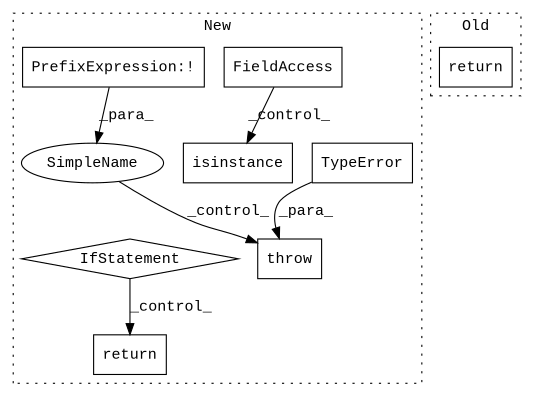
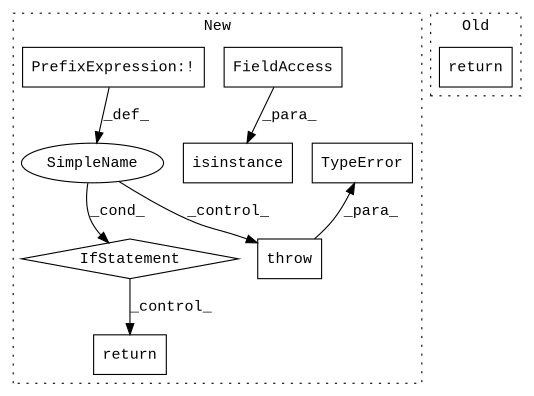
  digraph {
    fontname="Liberation Mono"
    node [a=32 fontname="Liberation Mono" l=7 shape=box]
    edge [fontname="Liberation Mono"]
    n1 [l=11 label=TypeError s=1735]
    n2 [a=53 l=6 label=throw s=1729]
    n3 [a=25 l="4,2" label=IfStatement s="1692,1719" shape=diamond]
    n4 [a=42 label=SimpleName shape=ellipse l=""]
    n5 [a=41 label=return s=1931]
    n6 [l="11,1" label=isinstance s="1697,1718"]
    n7 [a=22 l=4 label=FieldAccess s=1714]
    n8 [a=38 l=1 label="PrefixExpression:!" s=1696]
    n9 [a=41 label=return s=1865]
    subgraph cluster_1 {
      label=New
      style=dotted
      n1
      n2
      n3
      n4
      n5
      n6
      n7
      n8
    }
    subgraph cluster_2 {
      label=Old
      style=dotted
      n9
    }
-   n1 -> n2 [label=_para_]
+   n2 -> n1 [label=_para_]
    n3 -> n5 [label=_control_]
    n4 -> n2 [label=_control_]
-   n7 -> n6 [label=_control_]
-   n8 -> n4 [label=_para_]
+   n4 -> n3 [label=_cond_]
+   n7 -> n6 [label=_para_]
+   n8 -> n4 [label=_def_]
  }
